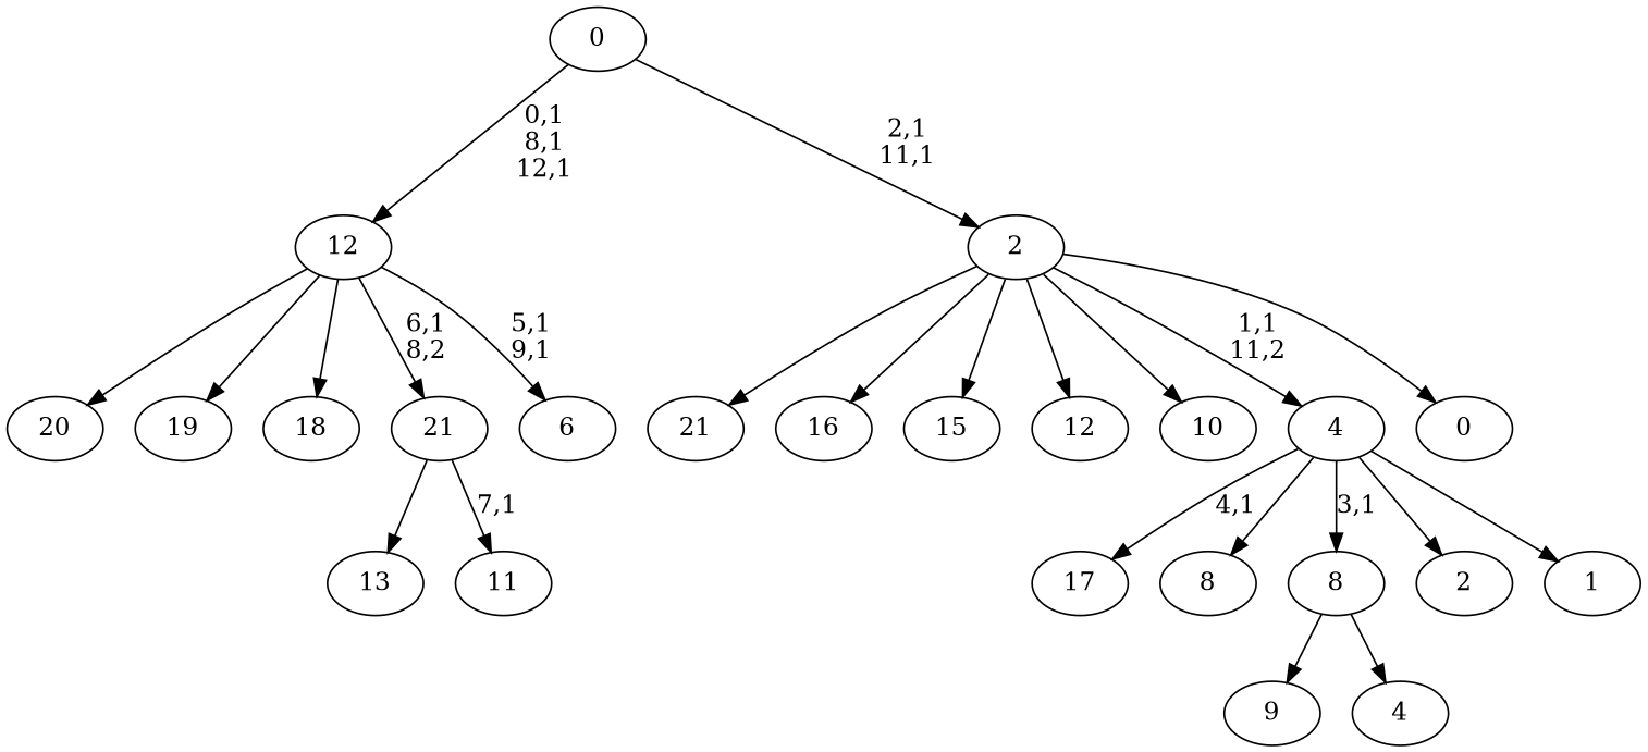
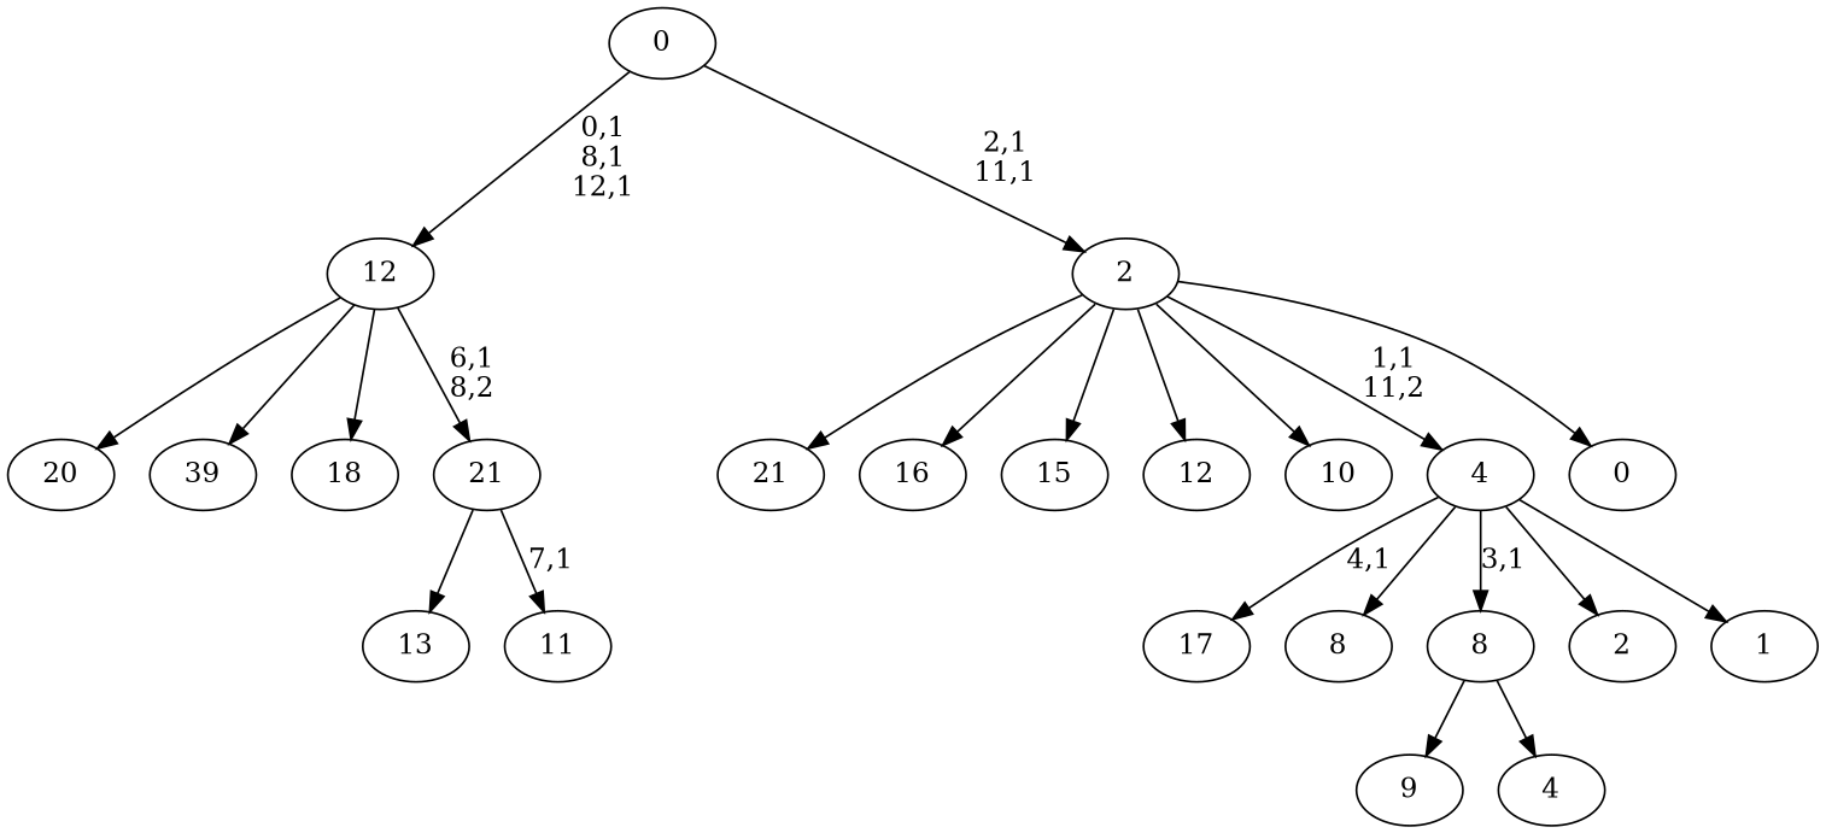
  digraph {
    n1 [label=21]
    n2 [label=20]
-   n3 [label=19]
+   n3 [label=39]
    n4 [label=18]
    n5 [label=17]
    n6 [label=16]
    n7 [label=15]
    n8 [label=13]
    n9 [label=12]
    n10 [label=11]
    21
    n12 [label=10]
    n13 [label=9]
    n14 [label=8]
-   n15 [label=6]
    12
    n17 [label=4]
    8
    n19 [label=2]
    n20 [label=1]
    4
    n22 [label=0]
    2
    0
    21 -> n8
    21 -> n10 [label="7,1"]
    12 -> n2
    12 -> n3
    12 -> n4
    12 -> 21 [label="6,1\n8,2"]
-   12 -> n15 [label="5,1\n9,1"]
    8 -> n13
    8 -> n17
    4 -> n5 [label="4,1"]
    4 -> n14
    4 -> 8 [label="3,1"]
    4 -> n19
    4 -> n20
    2 -> n1
    2 -> n6
    2 -> n7
    2 -> n9
    2 -> n12
    2 -> 4 [label="1,1\n11,2"]
    2 -> n22
    0 -> 12 [label="0,1\n8,1\n12,1"]
    0 -> 2 [label="2,1\n11,1"]
  }
